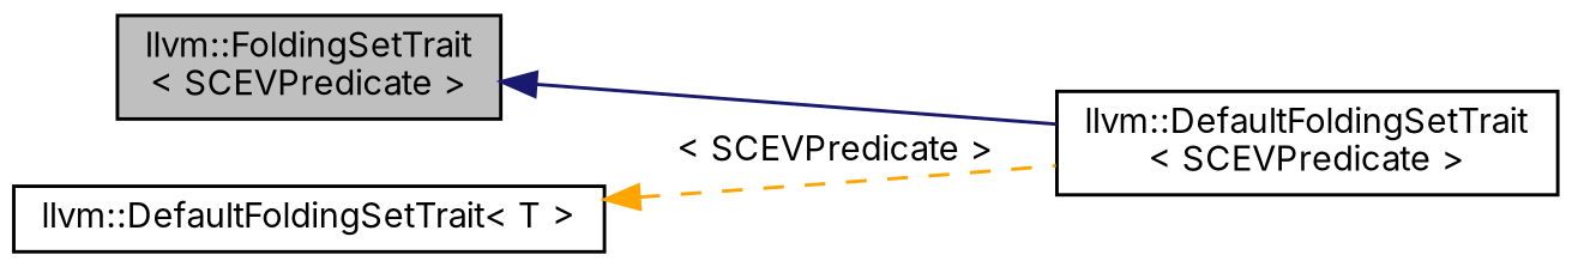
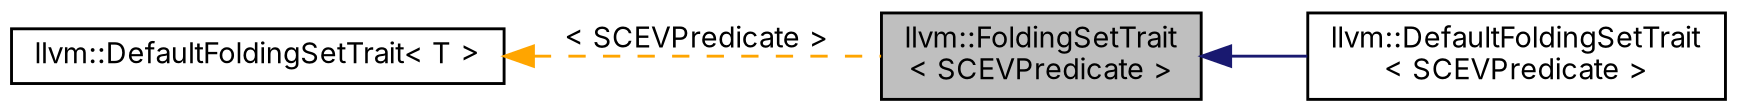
  digraph {
    fontname=Inter
    rankdir=LR
    node [color=black fontname=Inter fontsize=10 shape=record]
    edge [dir=back fontname=Inter fontsize=10 labelfontname=Helvetica labelfontsize=10]
    n1 [fillcolor=grey75 fontcolor=black height=0.2 label="llvm::FoldingSetTrait\l\< SCEVPredicate \>" style=filled width=0.4]
    n2 [height=0.2 label="llvm::DefaultFoldingSetTrait\l\< SCEVPredicate \>" width=0.4]
    n3 [height=0.2 label="llvm::DefaultFoldingSetTrait\< T \>" width=0.4]
    n1 -> n2 [color=midnightblue style=solid]
-   n3 -> n2 [color=orange label=" \< SCEVPredicate \>" style=dashed]
+   n3 -> n1 [color=orange label=" \< SCEVPredicate \>" style=dashed]
  }
